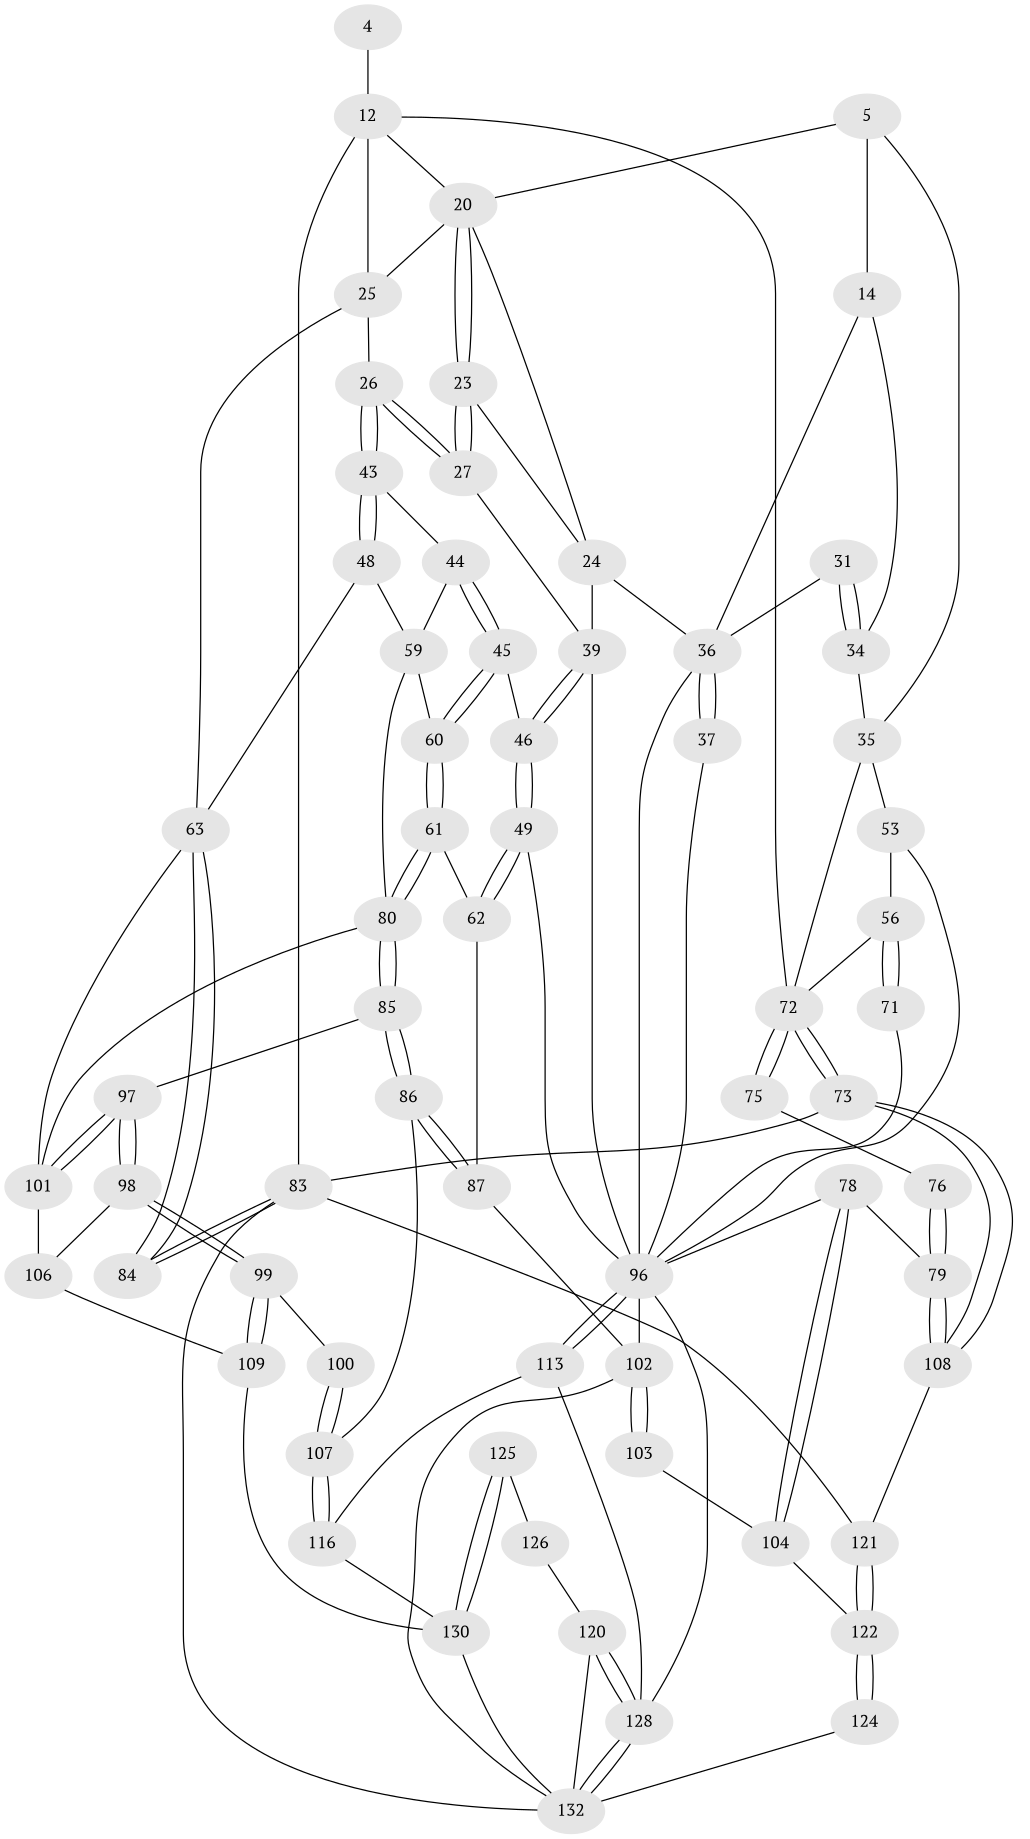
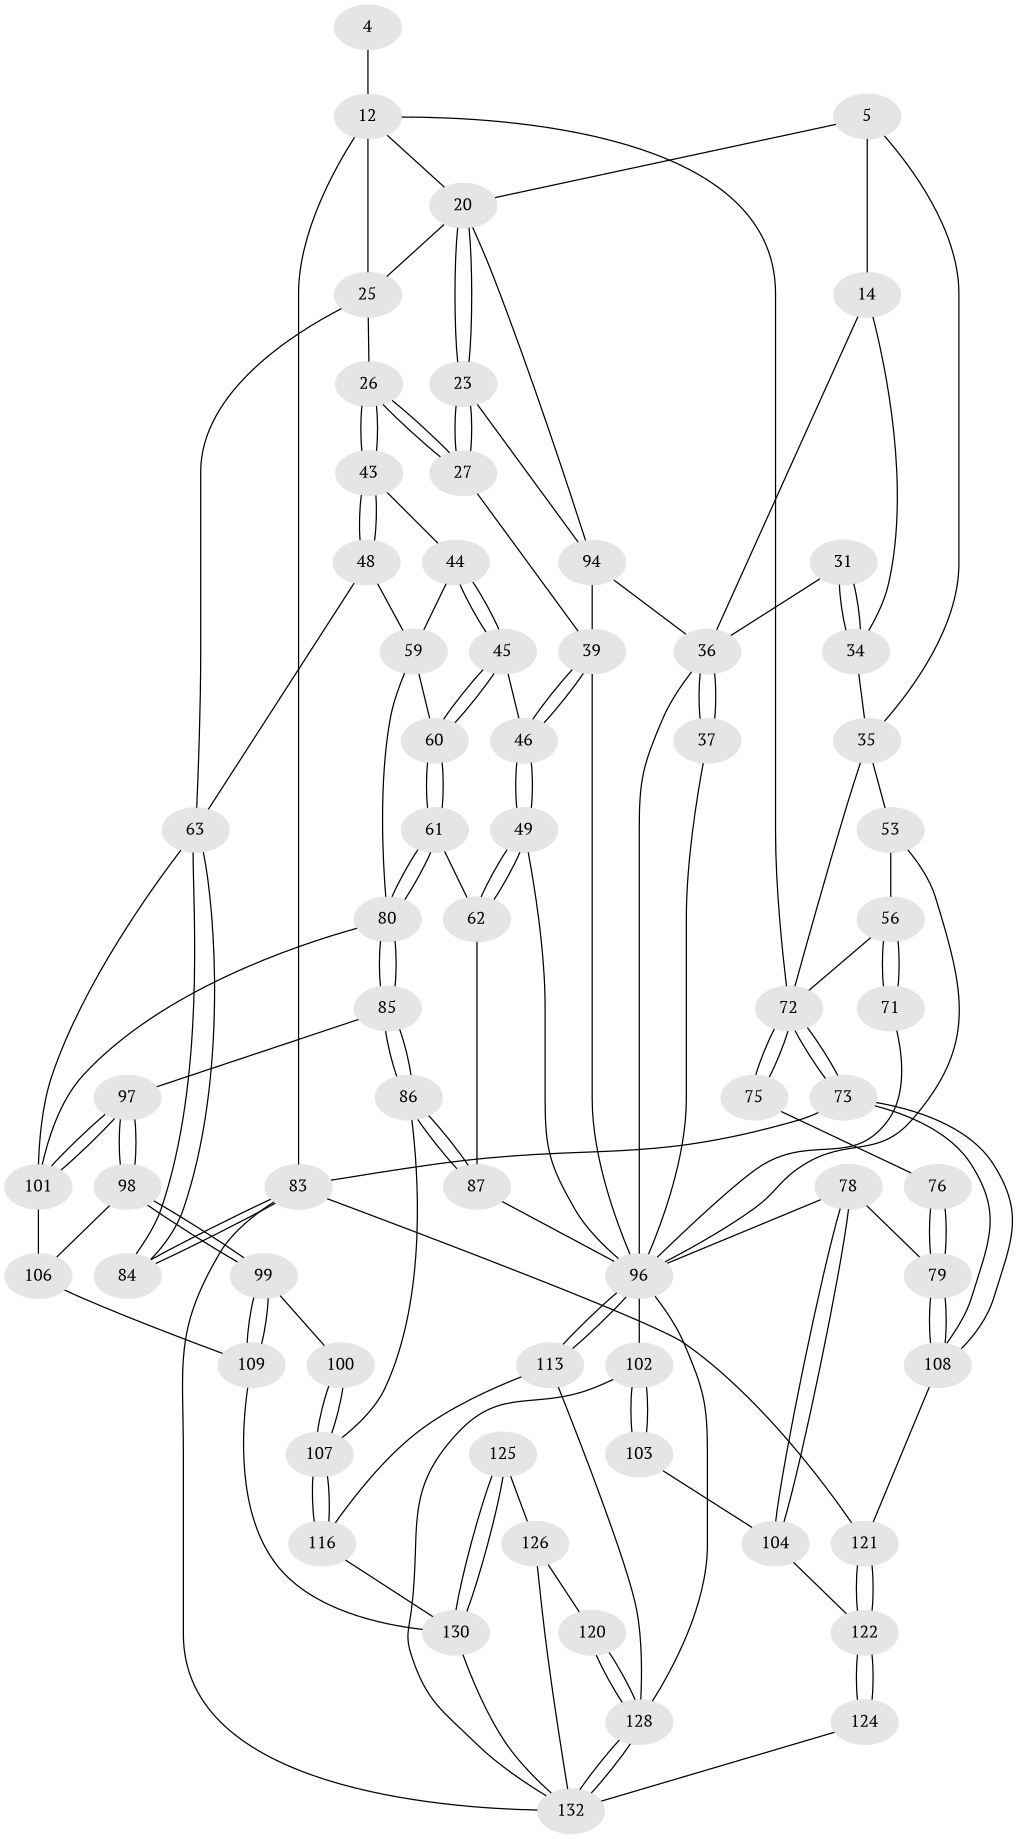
  graph {
    fontname="PT Serif"
    node [color=gray90 fontname="PT Serif" style=filled]
    edge [fontname="PT Serif"]
    12 [super="+10"]
    4
    5 [super="+3"]
    14 [super="+13"]
    20 [super="+15"]
    35 [super="+7+8+6"]
    25 [super="+21+22"]
    72 [super="+54+9+55+57"]
    83 [super="+74"]
    34 [super="+29+28"]
    36 [super="+18+19+30"]
    23
-   24 [super="+17"]
+   24 [super="+17" label=94]
    53 [super="+41"]
    26
    63 [super="+47+42"]
    73
    75
    84
    121 [super="+112"]
    132 [super="+131+123+120"]
    37
    96 [super="+89+88+69+90+77"]
    27
    39 [super="+33"]
    46
    43
    101 [super="+92"]
    44
    48
    31
    56
    102 [super="+91+82"]
    113
    128 [super="+119+115+114"]
    49
    45
    59 [super="+58"]
    60
    80 [super="+65"]
    61
    62
    87 [super="+68"]
    71
    85
    106 [super="+105"]
    108
    76
    79
    78
    104
    122 [super="+111+110"]
    86
    97 [super="+93"]
    109
    107 [super="+95+94"]
    98
    116
    103
    99
    100
    130 [super="+117+118"]
    124
    125
    126
    n66 [label=120]
    12 -- 20
    12 -- 25
    12 -- 72
    12 -- 83 [weight=2]
    4 -- 12
    5 -- 14 [weight=2]
    5 -- 20
    5 -- 35
    14 -- 34
    14 -- 36
    20 -- 25
    20 -- 23
    20 -- 23
    20 -- 24
    35 -- 72
    35 -- 53 [weight=2]
    25 -- 26
    25 -- 63 [weight=2]
    72 -- 73
    72 -- 73
    72 -- 75 [weight=2]
    72 -- 75
    83 -- 84
    83 -- 84
    83 -- 121
    83 -- 132
    34 -- 35 [weight=2]
    36 -- 37 [weight=2]
    36 -- 37
    36 -- 96
    23 -- 24
    23 -- 27
    23 -- 27
    24 -- 36
    24 -- 39 [weight=2]
    53 -- 96
    53 -- 56
    26 -- 27
    26 -- 27
    26 -- 43
    26 -- 43
    63 -- 84
    63 -- 84
    63 -- 101
    73 -- 83
    73 -- 108
    73 -- 108
    75 -- 76
    121 -- 122 [weight=2]
    121 -- 122
    37 -- 96
    96 -- 102 [weight=3]
    96 -- 113
    96 -- 113
    96 -- 128
    27 -- 39
    39 -- 96
    39 -- 46
    39 -- 46
    46 -- 49
    46 -- 49
    43 -- 44
    43 -- 48
    43 -- 48
    101 -- 106
    44 -- 45
    44 -- 45
    44 -- 59
    48 -- 63
    48 -- 59
    31 -- 34 [weight=2]
    31 -- 34
    31 -- 36
    56 -- 72
    56 -- 71
    56 -- 71
    102 -- 132
    102 -- 103 [weight=2]
    102 -- 103
    113 -- 128
    113 -- 116
    128 -- 132 [weight=2]
    128 -- 132
    49 -- 96
    49 -- 62
    49 -- 62
    45 -- 46
    45 -- 60
    45 -- 60
    59 -- 60
    59 -- 80
    60 -- 61
    60 -- 61
    80 -- 101
    80 -- 85
    80 -- 85
    61 -- 80
    61 -- 80
    61 -- 62
    62 -- 87
-   87 -- 102 [weight=2]
+   87 -- 96 [weight=2]
    71 -- 96
    85 -- 86
    85 -- 86
    85 -- 97
    106 -- 109
    108 -- 121
    76 -- 79
    76 -- 79
    79 -- 108
    79 -- 108
    78 -- 96
    78 -- 79
    78 -- 104
    78 -- 104
    104 -- 122
    122 -- 124 [weight=2]
    122 -- 124
    86 -- 87
    86 -- 87
    86 -- 107
    97 -- 101 [weight=2]
    97 -- 101
    97 -- 98
    97 -- 98
    109 -- 130
    107 -- 116
    107 -- 116
    98 -- 106
    98 -- 99
    98 -- 99
    116 -- 130
    103 -- 104
    99 -- 109
    99 -- 109
    99 -- 100
    100 -- 107 [weight=2]
    100 -- 107
    130 -- 132
    124 -- 132
    125 -- 130 [weight=2]
    125 -- 130
    125 -- 126
-   n66 -- 132
+   126 -- 132
    126 -- n66
    n66 -- 128 [weight=2]
    n66 -- 128
  }
